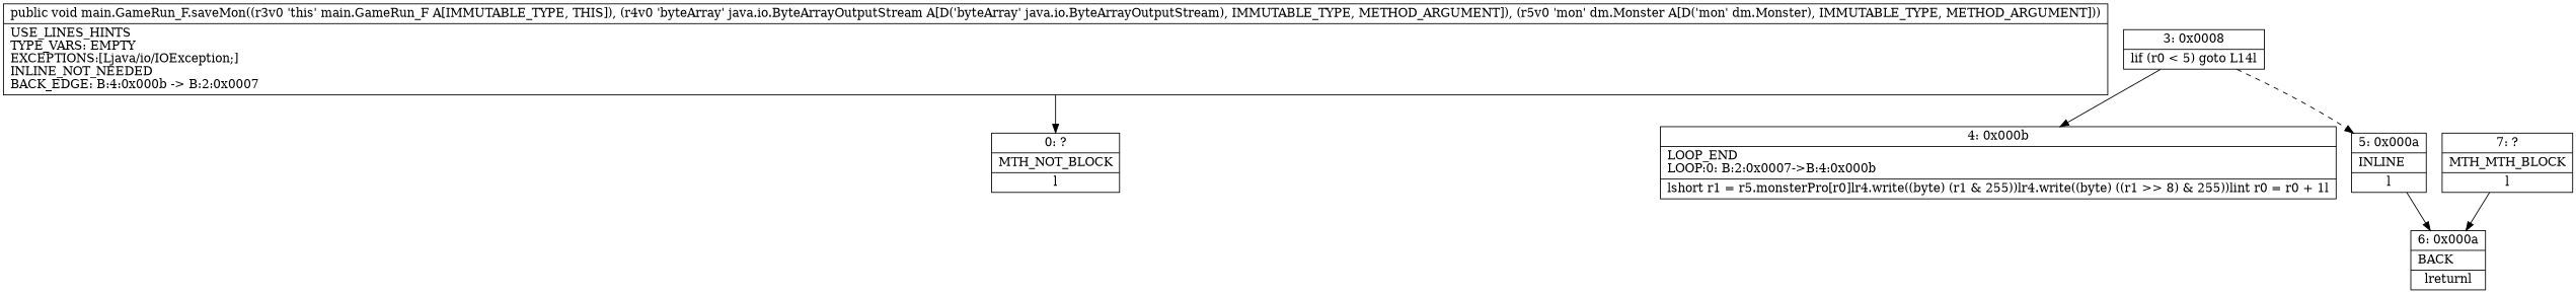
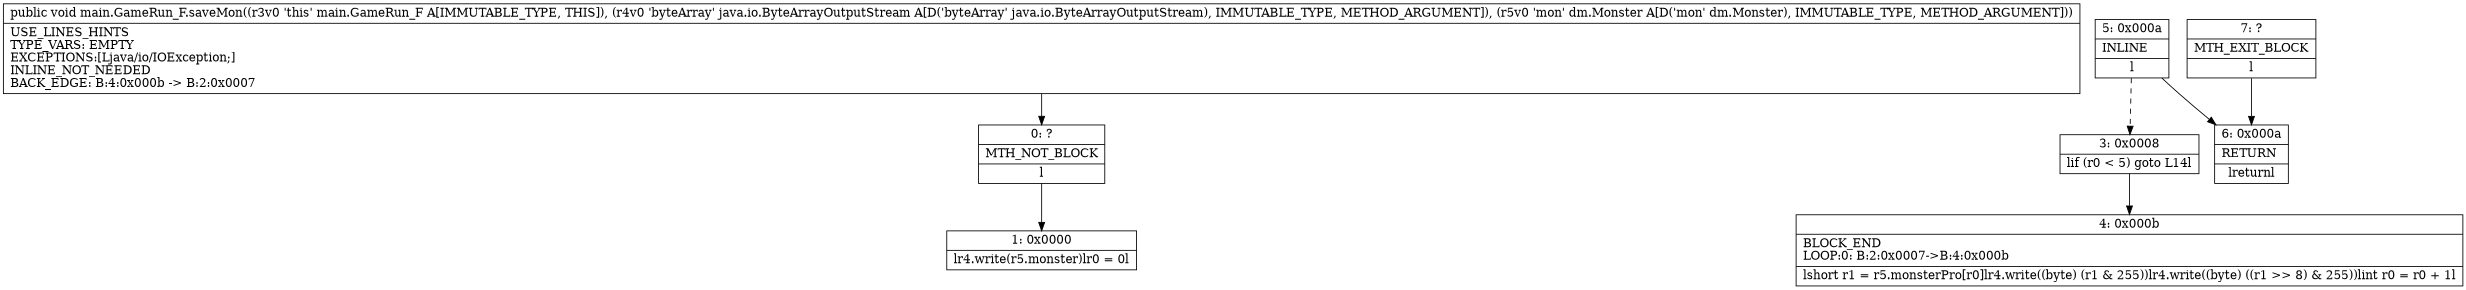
  digraph {
    node [shape=record]
    n1 [label="{0\:\ ?|MTH_NOT_BLOCK\l|l}"]
+   n2 [label="{1\:\ 0x0000|lr4.write(r5.monster)lr0 = 0l}"]
    n3 [label="{3\:\ 0x0008|lif (r0 \< 5) goto L14l}"]
-   n4 [label="{4\:\ 0x000b|LOOP_END\lLOOP:0: B:2:0x0007\-\>B:4:0x000b\l|lshort r1 = r5.monsterPro[r0]lr4.write((byte) (r1 & 255))lr4.write((byte) ((r1 \>\> 8) & 255))lint r0 = r0 + 1l}"]
+   n4 [label="{4\:\ 0x000b|BLOCK_END\lLOOP:0: B:2:0x0007\-\>B:4:0x000b\l|lshort r1 = r5.monsterPro[r0]lr4.write((byte) (r1 & 255))lr4.write((byte) ((r1 \>\> 8) & 255))lint r0 = r0 + 1l}"]
    n5 [label="{5\:\ 0x000a|INLINE\l|l}"]
-   n6 [label="{6\:\ 0x000a|BACK\l|lreturnl}"]
-   n7 [label="{7\:\ ?|MTH_MTH_BLOCK\l|l}"]
+   n6 [label="{6\:\ 0x000a|RETURN\l|lreturnl}"]
+   n7 [label="{7\:\ ?|MTH_EXIT_BLOCK\l|l}"]
    n8 [label="{public void main.GameRun_F.saveMon((r3v0 'this' main.GameRun_F A[IMMUTABLE_TYPE, THIS]), (r4v0 'byteArray' java.io.ByteArrayOutputStream A[D('byteArray' java.io.ByteArrayOutputStream), IMMUTABLE_TYPE, METHOD_ARGUMENT]), (r5v0 'mon' dm.Monster A[D('mon' dm.Monster), IMMUTABLE_TYPE, METHOD_ARGUMENT]))  | USE_LINES_HINTS\lTYPE_VARS: EMPTY\lEXCEPTIONS:[Ljava\/io\/IOException;]\lINLINE_NOT_NEEDED\lBACK_EDGE: B:4:0x000b \-\> B:2:0x0007\l}"]
+   n1 -> n2
    n3 -> n4
-   n3 -> n5 [style=dashed]
+   n5 -> n3 [style=dashed]
    n5 -> n6
    n7 -> n6
    n8 -> n1
  }
